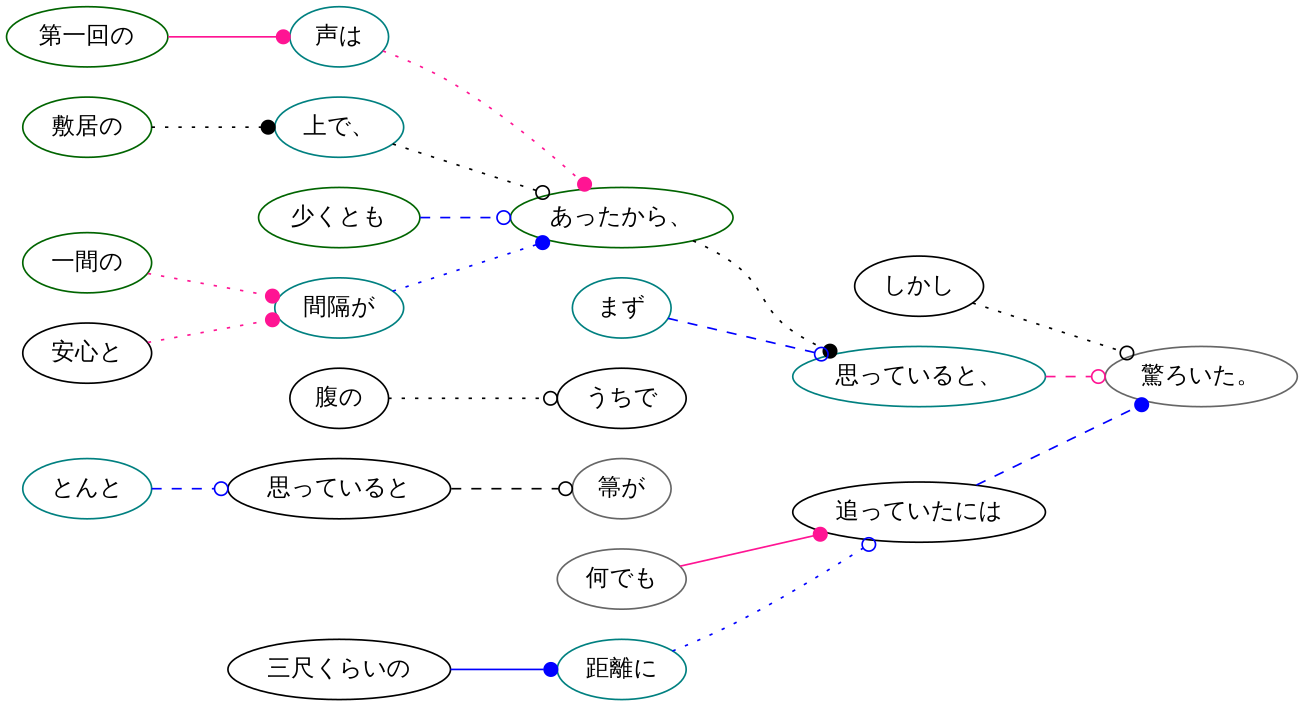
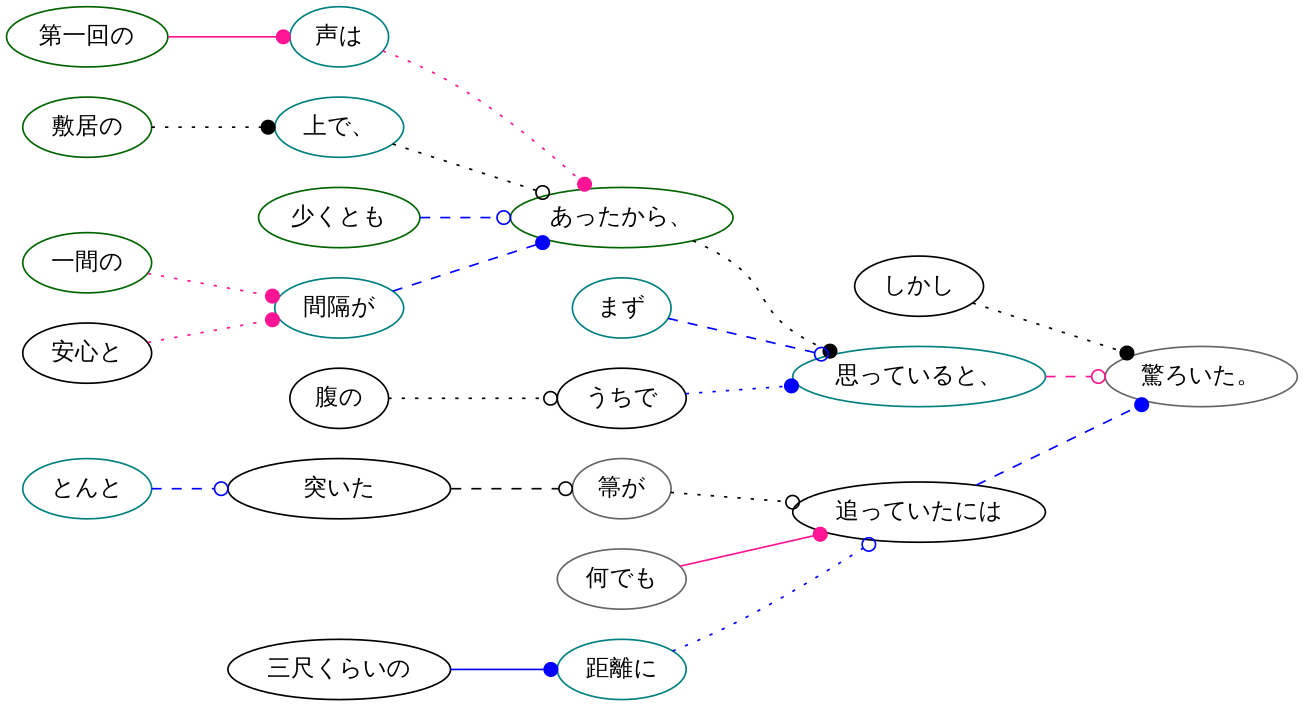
  digraph {
    fontname="Open Sans"
    rankdir=LR
    node [color=black fontname="Open Sans"]
    edge [arrowhead=dot color=blue fontname="Open Sans" style=dotted]
    n1 [label="しかし"]
    n2 [color=gray40 label="驚ろいた。"]
    n3 [color=darkgreen label="第一回の"]
    n4 [color=teal label="声は"]
    n5 [color=darkgreen label="あったから、"]
    n6 [color=teal label="思っていると、"]
    n7 [color=darkgreen label="敷居の"]
    n8 [color=teal label="上で、"]
    n9 [color=darkgreen label="少くとも"]
    n10 [color=darkgreen label="一間の"]
    n11 [color=teal label="間隔が"]
    n12 [color=teal label="まず"]
    n13 [label="安心と"]
    n14 [label="腹の"]
    n15 [label="うちで"]
    n16 [color=teal label="とんと"]
-   n17 [label="思っていると"]
+   n17 [label="突いた"]
    n18 [color=gray40 label="箒が"]
    n19 [label="追っていたには"]
    n20 [color=gray40 label="何でも"]
    n21 [label="三尺くらいの"]
    n22 [color=teal label="距離に"]
-   n1 -> n2 [arrowhead=odot color=black]
+   n1 -> n2 [color=black]
    n3 -> n4 [color=deeppink style=solid]
    n4 -> n5 [color=deeppink]
    n5 -> n6 [color=black]
    n6 -> n2 [arrowhead=odot color=deeppink style=dashed]
    n7 -> n8 [color=black]
    n8 -> n5 [arrowhead=odot color=black]
    n9 -> n5 [arrowhead=odot style=dashed]
    n10 -> n11 [color=deeppink]
-   n11 -> n5
+   n11 -> n5 [style=dashed]
    n12 -> n6 [arrowhead=odot style=dashed]
    n13 -> n11 [color=deeppink]
    n14 -> n15 [arrowhead=odot color=black]
+   n15 -> n6
    n16 -> n17 [arrowhead=odot style=dashed]
    n17 -> n18 [arrowhead=odot color=black style=dashed]
+   n18 -> n19 [arrowhead=odot color=black]
    n19 -> n2 [style=dashed]
    n20 -> n19 [color=deeppink style=solid]
    n21 -> n22 [style=solid]
    n22 -> n19 [arrowhead=odot]
  }
